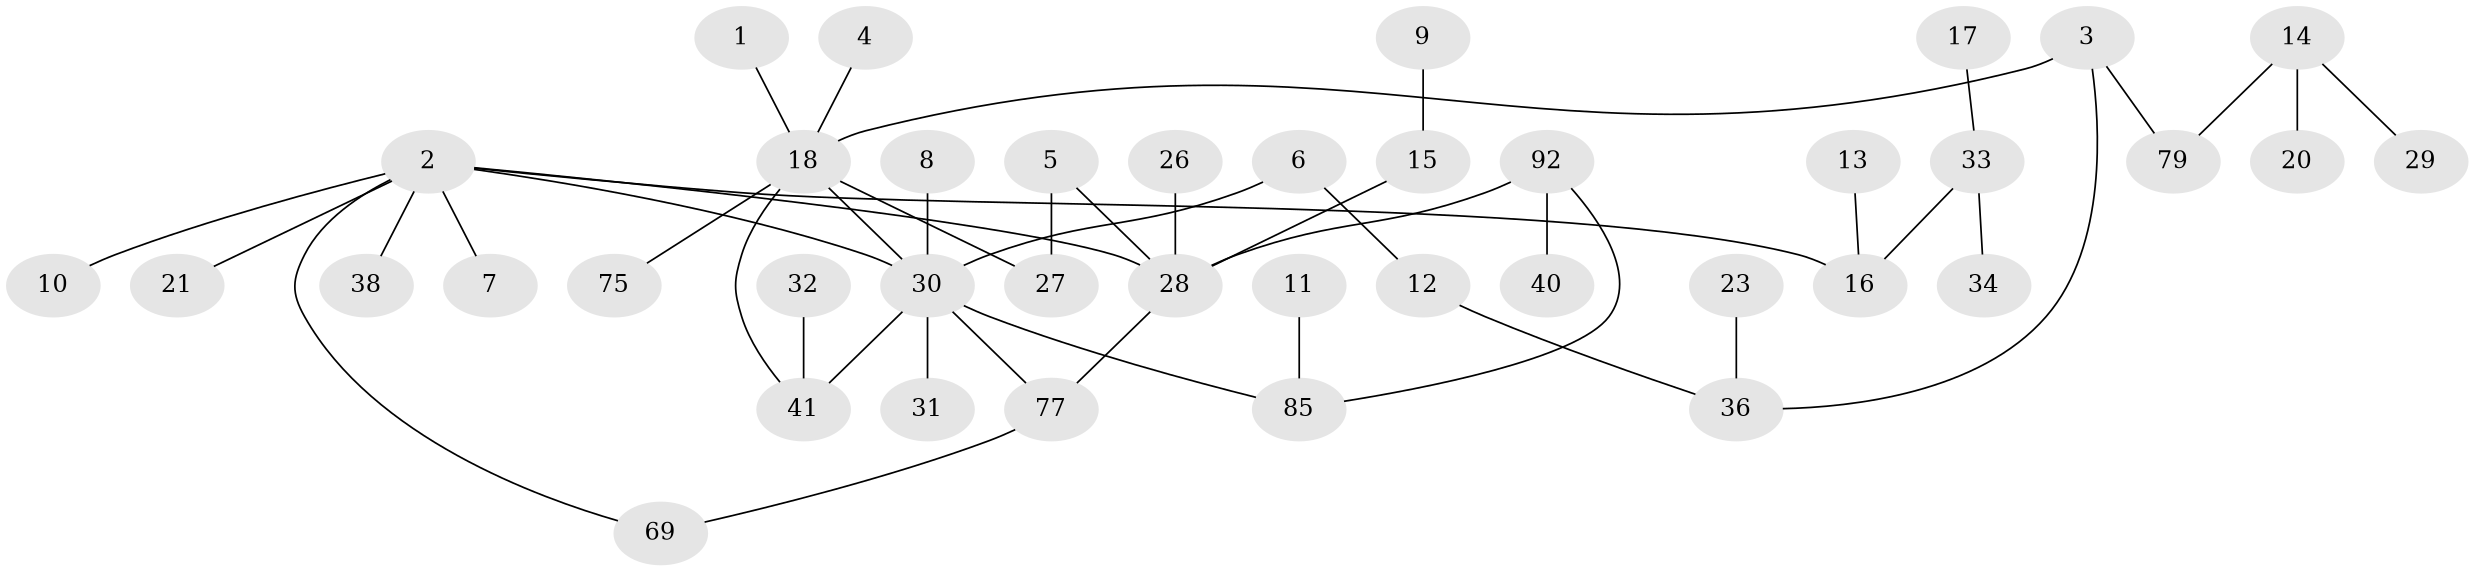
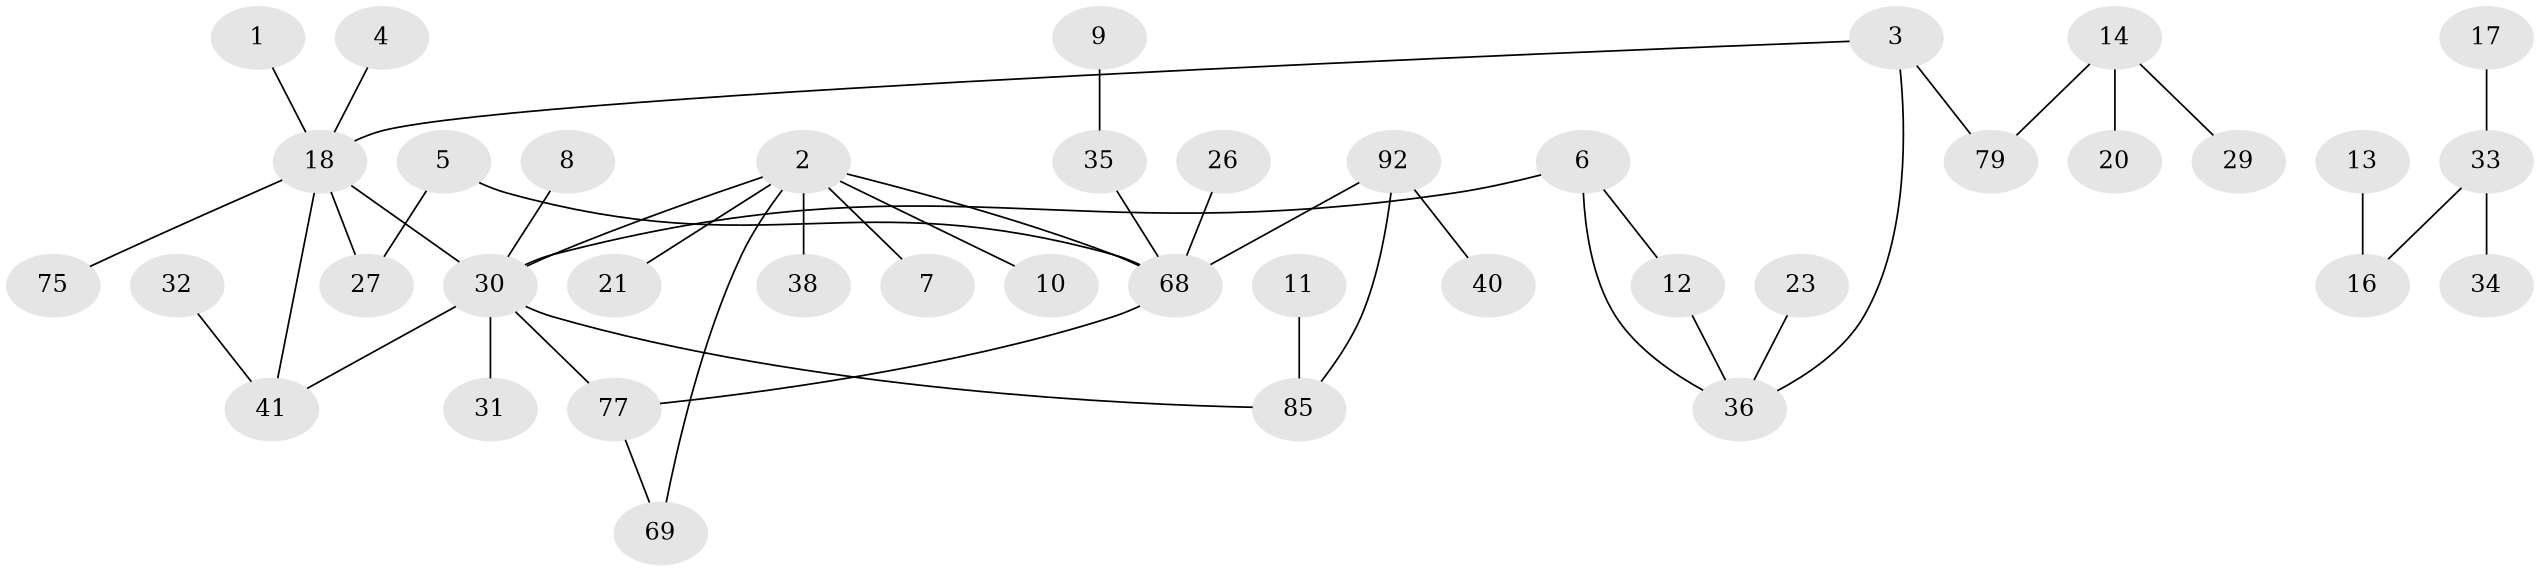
  graph {
    node [color=gray90 style=filled]
    edge [weight=1.0]
    1
    18
    30
    27
    n5 [label=75]
    41
    2
    7
    10
    16
    21
-   28
+   28 [label=68]
    38
    n14 [label=69]
    n15 [label=77]
    n16 [label=85]
    31
    3
    n19 [label=79]
    36
    4
    5
    6
    12
    8
    9
-   15
+   15 [label=35]
    11
    13
    14
    20
    29
    17
    33
    34
    n36 [label=92]
    40
    23
    26
    32
    1 -- 18
    18 -- 30
    18 -- 27
    18 -- n5
    18 -- 41
    30 -- 41
    30 -- n15
    30 -- n16
    30 -- 31
    2 -- 30
    2 -- 7
    2 -- 10
-   2 -- 16
    2 -- 21
    2 -- 28
    2 -- 38
    2 -- n14
    28 -- n15
    n15 -- n14
    3 -- 18
    3 -- n19
    3 -- 36
    4 -- 18
    5 -- 27
    5 -- 28
    6 -- 30
+   6 -- 36
    6 -- 12
    12 -- 36
    8 -- 30
    9 -- 15
    15 -- 28
    11 -- n16
    13 -- 16
    14 -- n19
    14 -- 20
    14 -- 29
    17 -- 33
    33 -- 16
    33 -- 34
    n36 -- 28
    n36 -- n16
    n36 -- 40
    23 -- 36
    26 -- 28
    32 -- 41
  }
